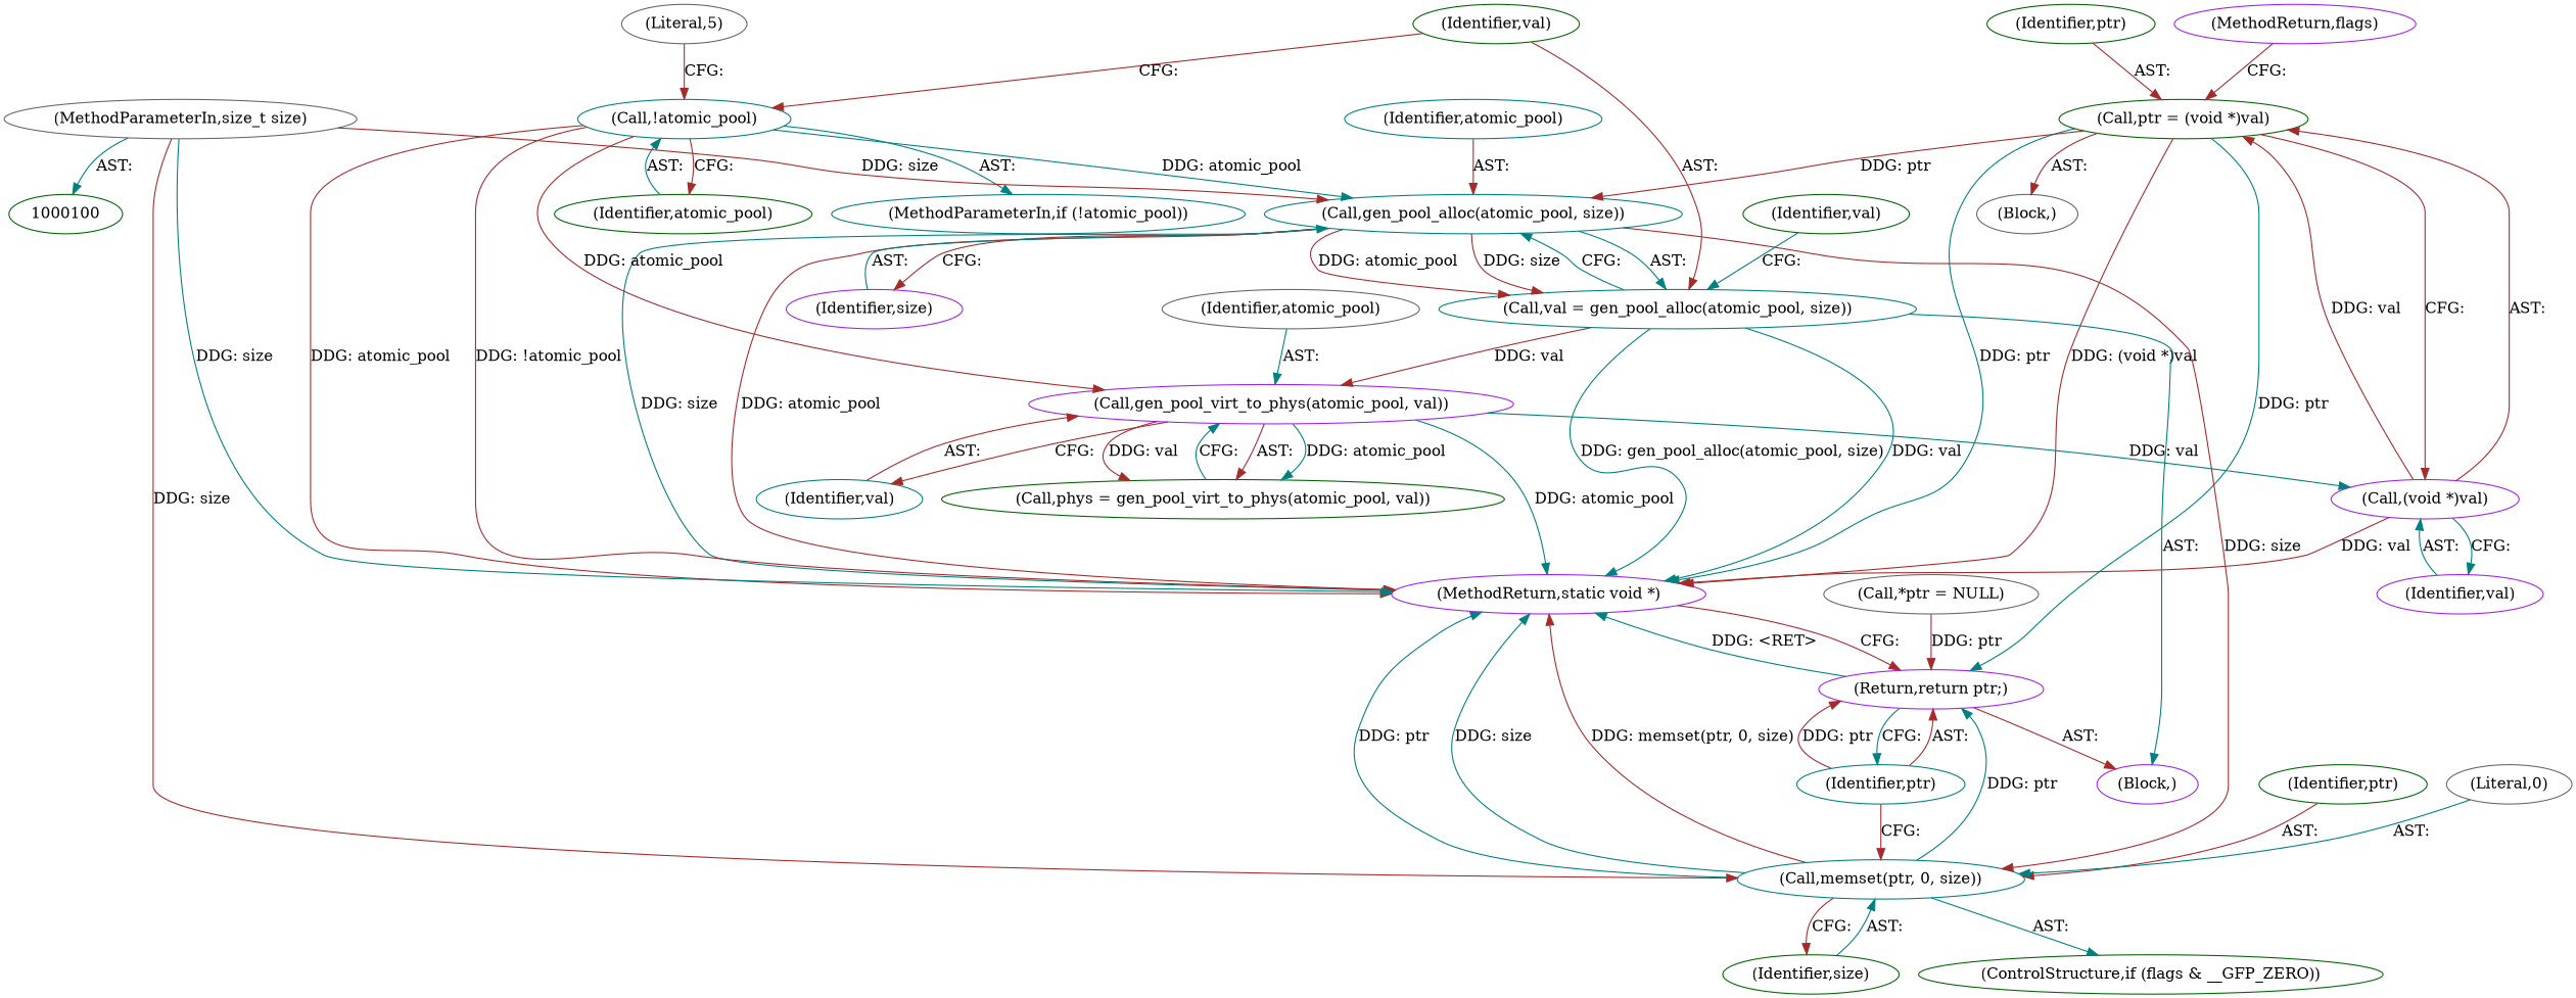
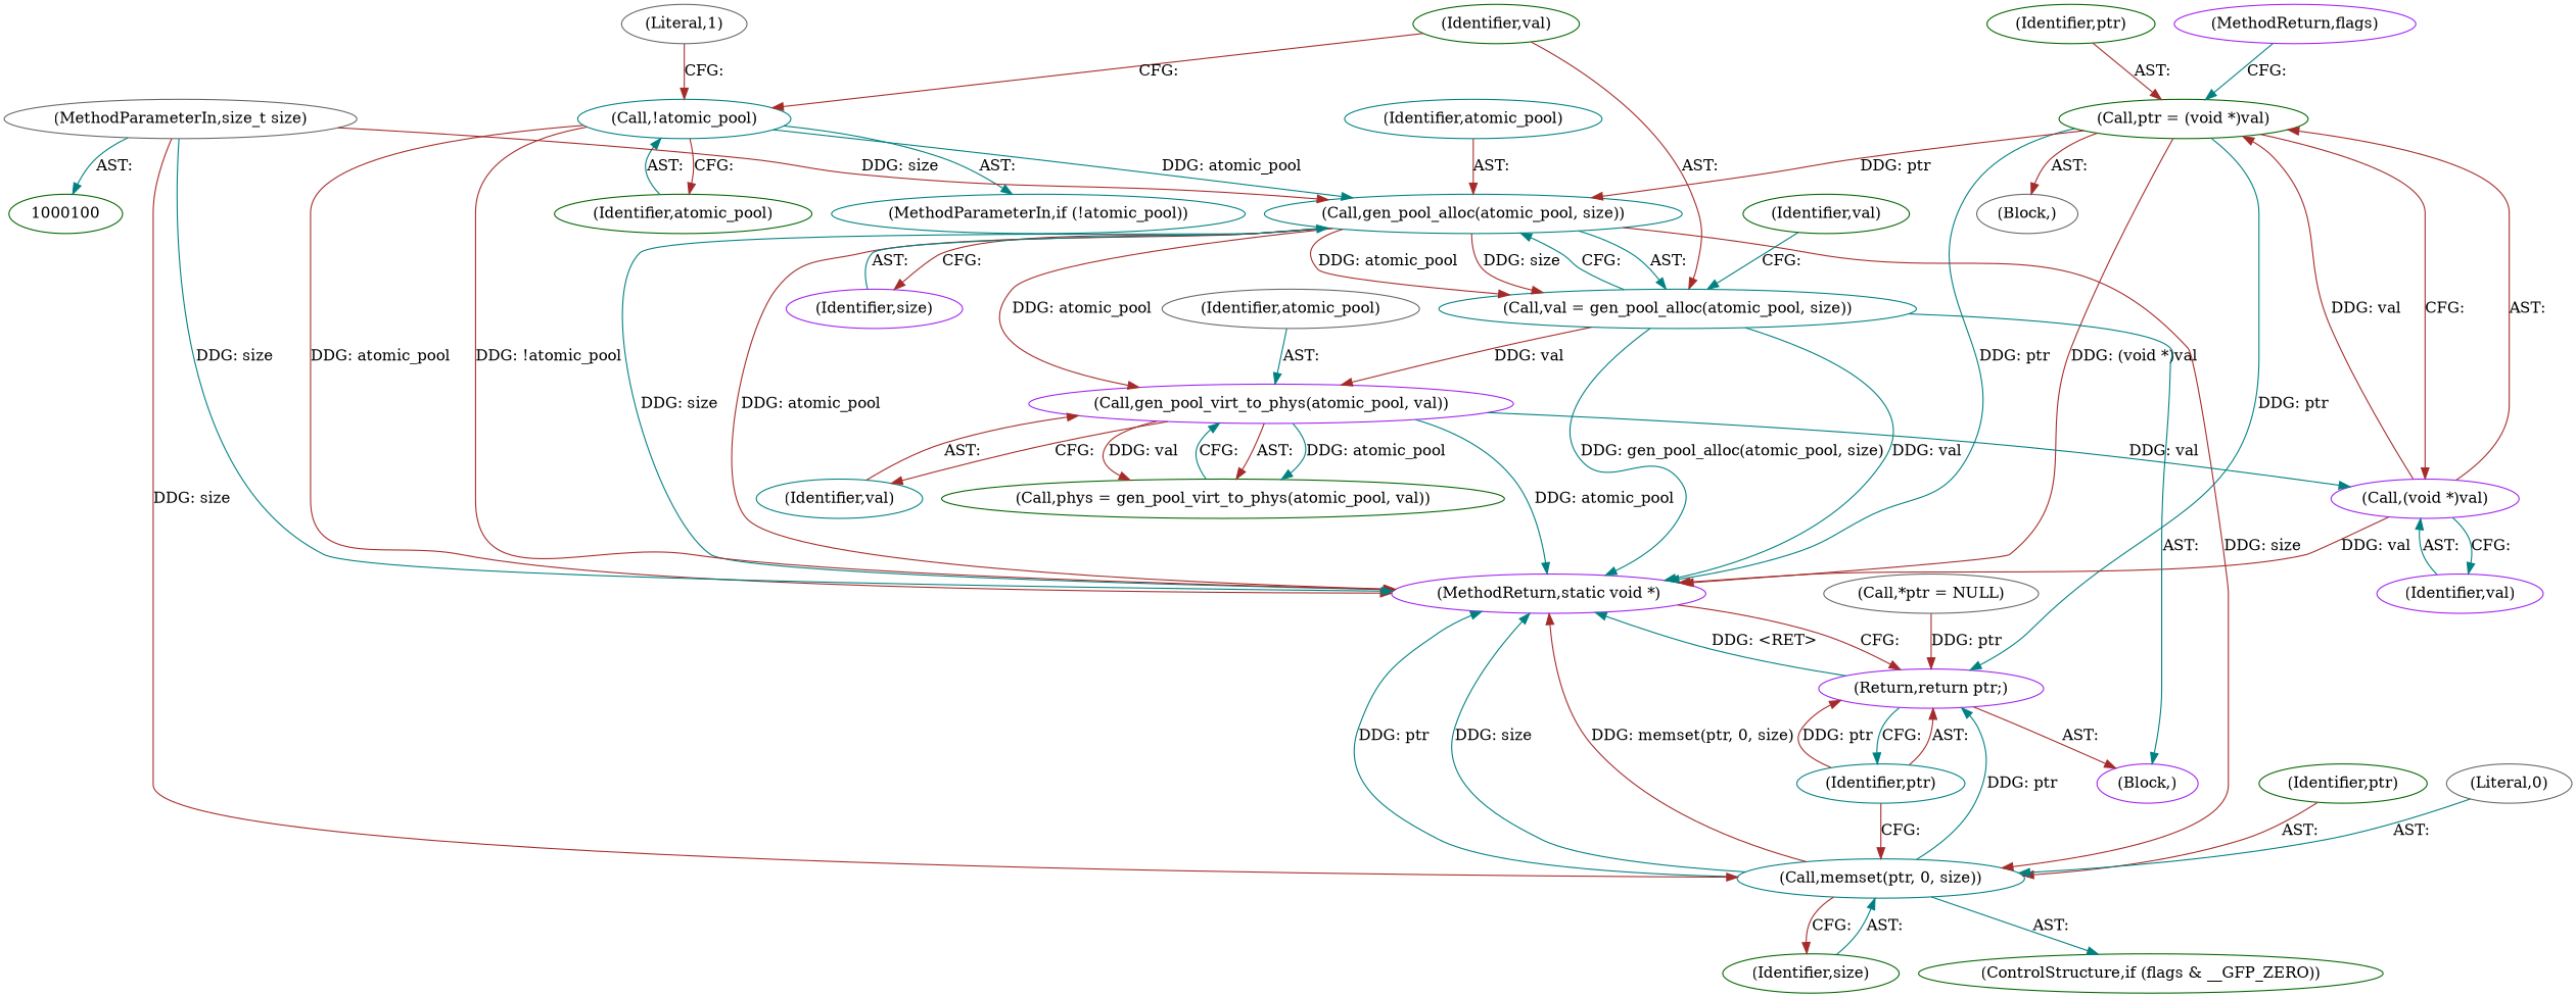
  digraph {
    node [color=darkgreen]
    edge [color=brown]
    n1 [label="(Call,ptr = (void *)val)"]
    n2 [color=purple label="(Call,(void *)val)"]
    n3 [color=purple label="(Return,return ptr;)"]
    n4 [color=gray40 label="(Block,)"]
    n5 [color=purple label="(MethodReturn,static void *)"]
    n6 [color=teal label="(Call,gen_pool_alloc(atomic_pool, size))"]
    n7 [color=purple label="(Identifier,val)"]
    n8 [color=teal label="(Call,memset(ptr, 0, size))"]
    n9 [label="(Identifier,size)"]
    n10 [label="(ControlStructure,if (flags & __GFP_ZERO))"]
    n11 [color=purple label="(Block,)"]
    n12 [color=teal label="(Identifier,ptr)"]
    n13 [color=purple label="(Call,gen_pool_virt_to_phys(atomic_pool, val))"]
    n14 [label="(Call,phys = gen_pool_virt_to_phys(atomic_pool, val))"]
    n15 [color=teal label="(Identifier,val)"]
    n16 [color=teal label="(Call,val = gen_pool_alloc(atomic_pool, size))"]
    n17 [color=purple label="(Identifier,size)"]
    n18 [color=teal label="(Call,!atomic_pool)"]
    n19 [label="(Identifier,atomic_pool)"]
    n20 [color=teal label="(MethodParameterIn,if (!atomic_pool))"]
    n21 [color=gray40 label="(MethodParameterIn,size_t size)"]
    1000100
    n23 [label="(Identifier,ptr)"]
    n24 [color=teal label="(Identifier,atomic_pool)"]
    n25 [label="(Identifier,ptr)"]
    n26 [label="(Identifier,val)"]
    n27 [color=gray40 label="(Call,*ptr = NULL)"]
    n28 [color=gray40 label="(Identifier,atomic_pool)"]
-   n29 [color=gray40 label="(Literal,5)"]
+   n29 [color=gray40 label="(Literal,1)"]
    n30 [color=gray40 label="(Literal,0)"]
    n31 [label="(Identifier,val)"]
    n32 [color=purple label="(MethodReturn,flags)"]
    n1 -> n2 [label="CFG: "]
    n1 -> n3 [color=teal label="DDG: ptr"]
    n1 -> n4 [label="AST: "]
    n1 -> n5 [label="DDG: (void *)val"]
    n1 -> n5 [color=teal label="DDG: ptr"]
    n1 -> n6 [label="DDG: ptr"]
    n2 -> n1 [label="AST: "]
    n2 -> n1 [label="DDG: val"]
    n2 -> n5 [label="DDG: val"]
    n2 -> n7 [color=teal label="CFG: "]
    n3 -> n5 [color=teal label="DDG: <RET>"]
    n3 -> n11 [label="AST: "]
    n3 -> n12 [color=teal label="CFG: "]
    n5 -> n3 [label="CFG: "]
    n6 -> n5 [color=teal label="DDG: size"]
    n6 -> n5 [label="DDG: atomic_pool"]
    n6 -> n8 [label="DDG: size"]
-   n18 -> n13 [label="DDG: atomic_pool"]
+   n6 -> n13 [label="DDG: atomic_pool"]
    n6 -> n16 [color=teal label="AST: "]
    n6 -> n16 [label="DDG: atomic_pool"]
    n6 -> n16 [label="DDG: size"]
    n6 -> n17 [label="CFG: "]
    n7 -> n2 [color=teal label="AST: "]
    n8 -> n3 [color=teal label="DDG: ptr"]
    n8 -> n5 [color=teal label="DDG: ptr"]
    n8 -> n5 [color=teal label="DDG: size"]
    n8 -> n5 [label="DDG: memset(ptr, 0, size)"]
    n8 -> n9 [label="CFG: "]
    n8 -> n10 [color=teal label="AST: "]
    n9 -> n8 [color=teal label="AST: "]
    n12 -> n3 [label="AST: "]
    n12 -> n3 [label="DDG: ptr"]
    n12 -> n8 [label="CFG: "]
    n13 -> n2 [color=teal label="DDG: val"]
    n13 -> n5 [color=teal label="DDG: atomic_pool"]
    n13 -> n14 [label="AST: "]
    n13 -> n14 [color=teal label="DDG: atomic_pool"]
    n13 -> n14 [label="DDG: val"]
    n13 -> n15 [label="CFG: "]
    n14 -> n13 [color=teal label="CFG: "]
    n15 -> n13 [label="AST: "]
    n16 -> n5 [color=teal label="DDG: gen_pool_alloc(atomic_pool, size)"]
    n16 -> n5 [color=teal label="DDG: val"]
    n16 -> n6 [color=teal label="CFG: "]
    n16 -> n11 [color=teal label="AST: "]
    n16 -> n13 [label="DDG: val"]
    n17 -> n6 [color=teal label="AST: "]
    n18 -> n5 [label="DDG: atomic_pool"]
    n18 -> n5 [label="DDG: !atomic_pool"]
    n18 -> n6 [color=teal label="DDG: atomic_pool"]
    n18 -> n19 [label="CFG: "]
    n18 -> n20 [color=teal label="AST: "]
    n19 -> n18 [color=teal label="AST: "]
    n21 -> n5 [color=teal label="DDG: size"]
    n21 -> n6 [label="DDG: size"]
    n21 -> n8 [label="DDG: size"]
    n21 -> 1000100 [color=teal label="AST: "]
    n23 -> n1 [label="AST: "]
    n24 -> n6 [label="AST: "]
    n25 -> n8 [label="AST: "]
    n26 -> n16 [color=teal label="CFG: "]
    n27 -> n3 [label="DDG: ptr"]
    n28 -> n13 [color=teal label="AST: "]
    n29 -> n18 [label="CFG: "]
    n30 -> n8 [color=teal label="AST: "]
    n31 -> n16 [label="AST: "]
    n31 -> n18 [label="CFG: "]
-   n32 -> n1 [label="CFG: "]
+   n32 -> n1 [color=teal label="CFG: "]
  }
